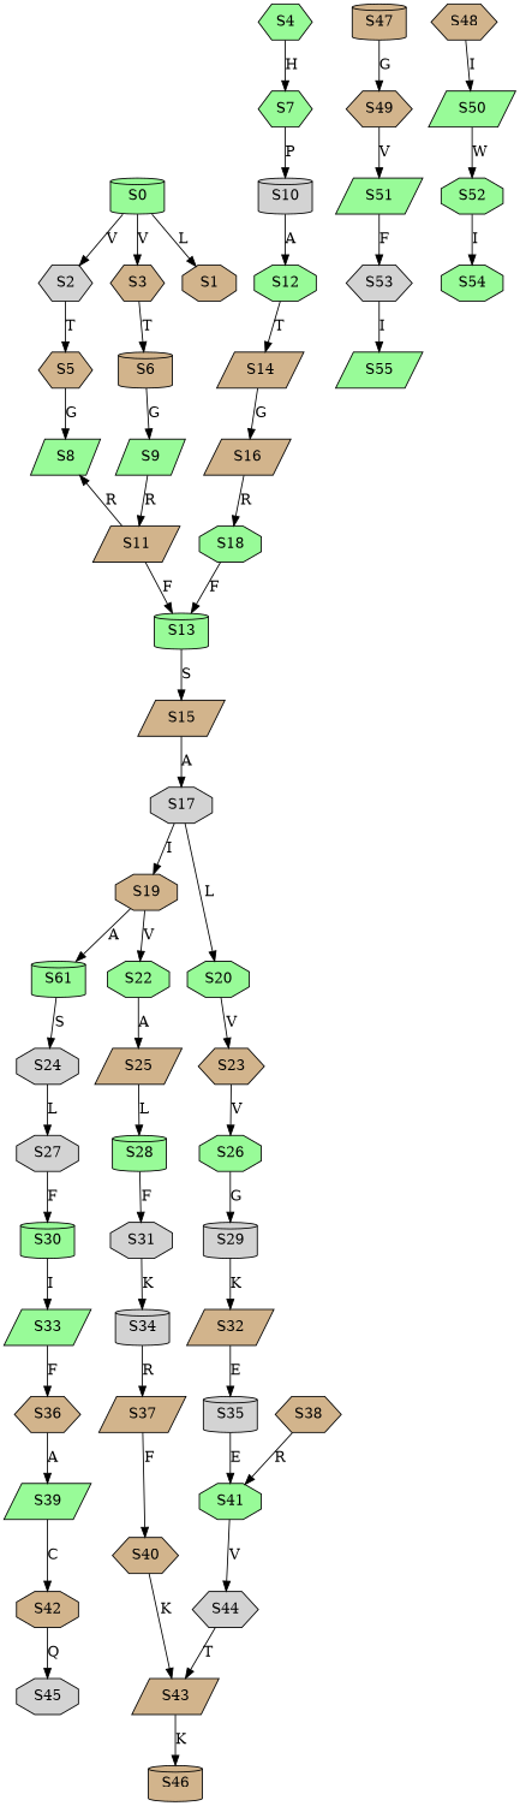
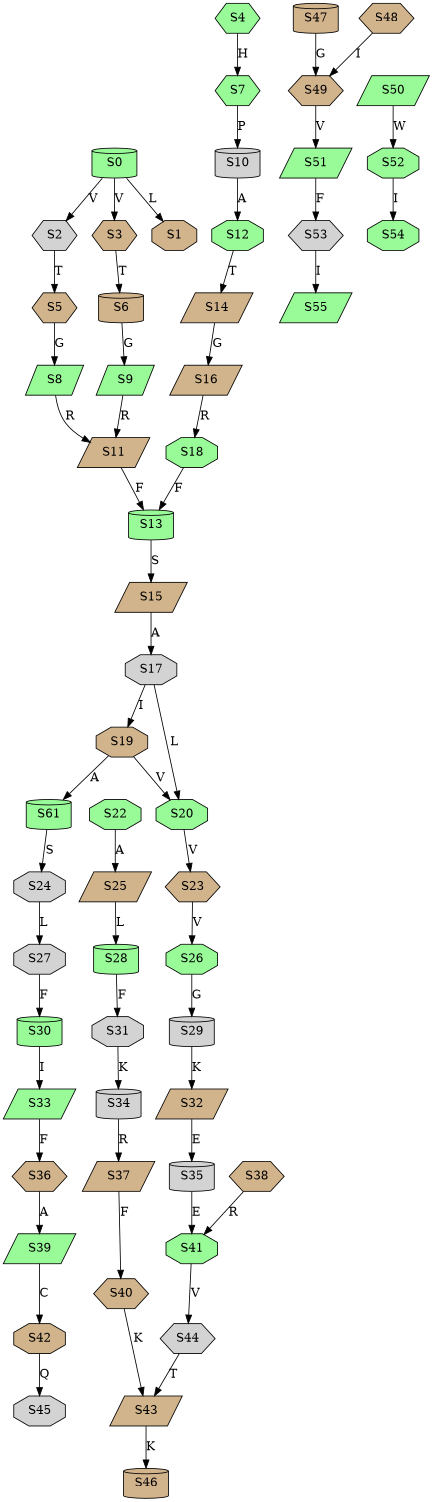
  strict digraph {
    node [fillcolor=palegreen shape=octagon style=filled]
    S0 [shape=cylinder]
    S1 [fillcolor=tan]
    S2 [fillcolor=lightgrey shape=hexagon]
    S3 [fillcolor=tan shape=hexagon]
    S5 [fillcolor=tan shape=hexagon]
    S6 [fillcolor=tan shape=cylinder]
    S4 [shape=hexagon]
    S7 [shape=hexagon]
    S8 [shape=parallelogram]
    S9 [shape=parallelogram]
    S10 [fillcolor=lightgrey shape=cylinder]
    S11 [fillcolor=tan shape=parallelogram]
    S12
    S13 [shape=cylinder]
    S14 [fillcolor=tan shape=parallelogram]
    S15 [fillcolor=tan shape=parallelogram]
    S16 [fillcolor=tan shape=parallelogram]
    S17 [fillcolor=lightgrey]
    S18
    S19 [fillcolor=tan]
    S20
    n22 [label=S61 shape=cylinder]
    S22
    S23 [fillcolor=tan shape=hexagon]
    S24 [fillcolor=lightgrey]
    S25 [fillcolor=tan shape=parallelogram]
    S26
    S27 [fillcolor=lightgrey]
    S28 [shape=cylinder]
    S29 [fillcolor=lightgrey shape=cylinder]
    S30 [shape=cylinder]
    S31 [fillcolor=lightgrey]
    S32 [fillcolor=tan shape=parallelogram]
    S33 [shape=parallelogram]
    S34 [fillcolor=lightgrey shape=cylinder]
    S35 [fillcolor=lightgrey shape=cylinder]
    S36 [fillcolor=tan shape=hexagon]
    S37 [fillcolor=tan shape=parallelogram]
    S41
    S39 [shape=parallelogram]
    S40 [fillcolor=tan shape=hexagon]
    S38 [fillcolor=tan shape=hexagon]
    S42 [fillcolor=tan]
    S43 [fillcolor=tan shape=parallelogram]
    S44 [fillcolor=lightgrey shape=hexagon]
    S45 [fillcolor=lightgrey]
    S46 [fillcolor=tan shape=cylinder]
    S47 [fillcolor=tan shape=cylinder]
    S49 [fillcolor=tan shape=hexagon]
    S48 [fillcolor=tan shape=hexagon]
    S50 [shape=parallelogram]
    S51 [shape=parallelogram]
    S52
    S53 [fillcolor=lightgrey shape=hexagon]
    S54
    S55 [shape=parallelogram]
    S0 -> S1 [label=L]
    S0 -> S2 [label=V]
    S0 -> S3 [label=V]
    S2 -> S5 [label=T]
    S3 -> S6 [label=T]
    S5 -> S8 [label=G]
    S6 -> S9 [label=G]
    S4 -> S7 [label=H]
    S7 -> S10 [label=P]
-   S11 -> S8 [label=R]
+   S8 -> S11 [label=R]
    S9 -> S11 [label=R]
    S10 -> S12 [label=A]
    S11 -> S13 [label=F]
    S12 -> S14 [label=T]
    S13 -> S15 [label=S]
    S14 -> S16 [label=G]
    S15 -> S17 [label=A]
    S16 -> S18 [label=R]
    S17 -> S19 [label=I]
    S17 -> S20 [label=L]
    S18 -> S13 [label=F]
    S19 -> n22 [label=A]
-   S19 -> S22 [label=V]
+   S19 -> S20 [label=V]
    S20 -> S23 [label=V]
    n22 -> S24 [label=S]
    S22 -> S25 [label=A]
    S23 -> S26 [label=V]
    S24 -> S27 [label=L]
    S25 -> S28 [label=L]
    S26 -> S29 [label=G]
    S27 -> S30 [label=F]
    S28 -> S31 [label=F]
    S29 -> S32 [label=K]
    S30 -> S33 [label=I]
    S31 -> S34 [label=K]
    S32 -> S35 [label=E]
    S33 -> S36 [label=F]
    S34 -> S37 [label=R]
    S35 -> S41 [label=E]
    S36 -> S39 [label=A]
    S37 -> S40 [label=F]
    S41 -> S44 [label=V]
    S39 -> S42 [label=C]
    S40 -> S43 [label=K]
    S38 -> S41 [label=R]
    S42 -> S45 [label=Q]
    S43 -> S46 [label=K]
    S44 -> S43 [label=T]
    S47 -> S49 [label=G]
    S49 -> S51 [label=V]
-   S48 -> S50 [label=I]
+   S48 -> S49 [label=I]
    S50 -> S52 [label=W]
    S51 -> S53 [label=F]
    S52 -> S54 [label=I]
    S53 -> S55 [label=I]
  }
